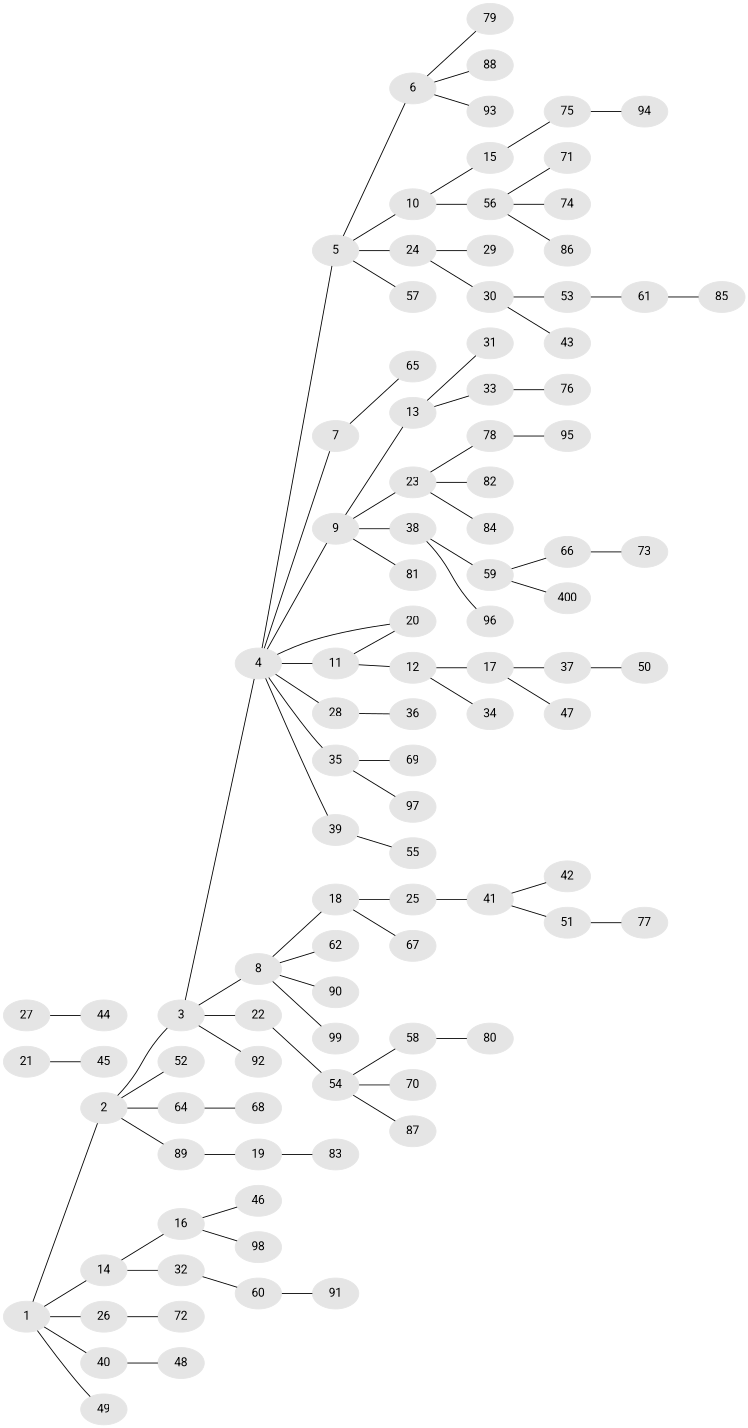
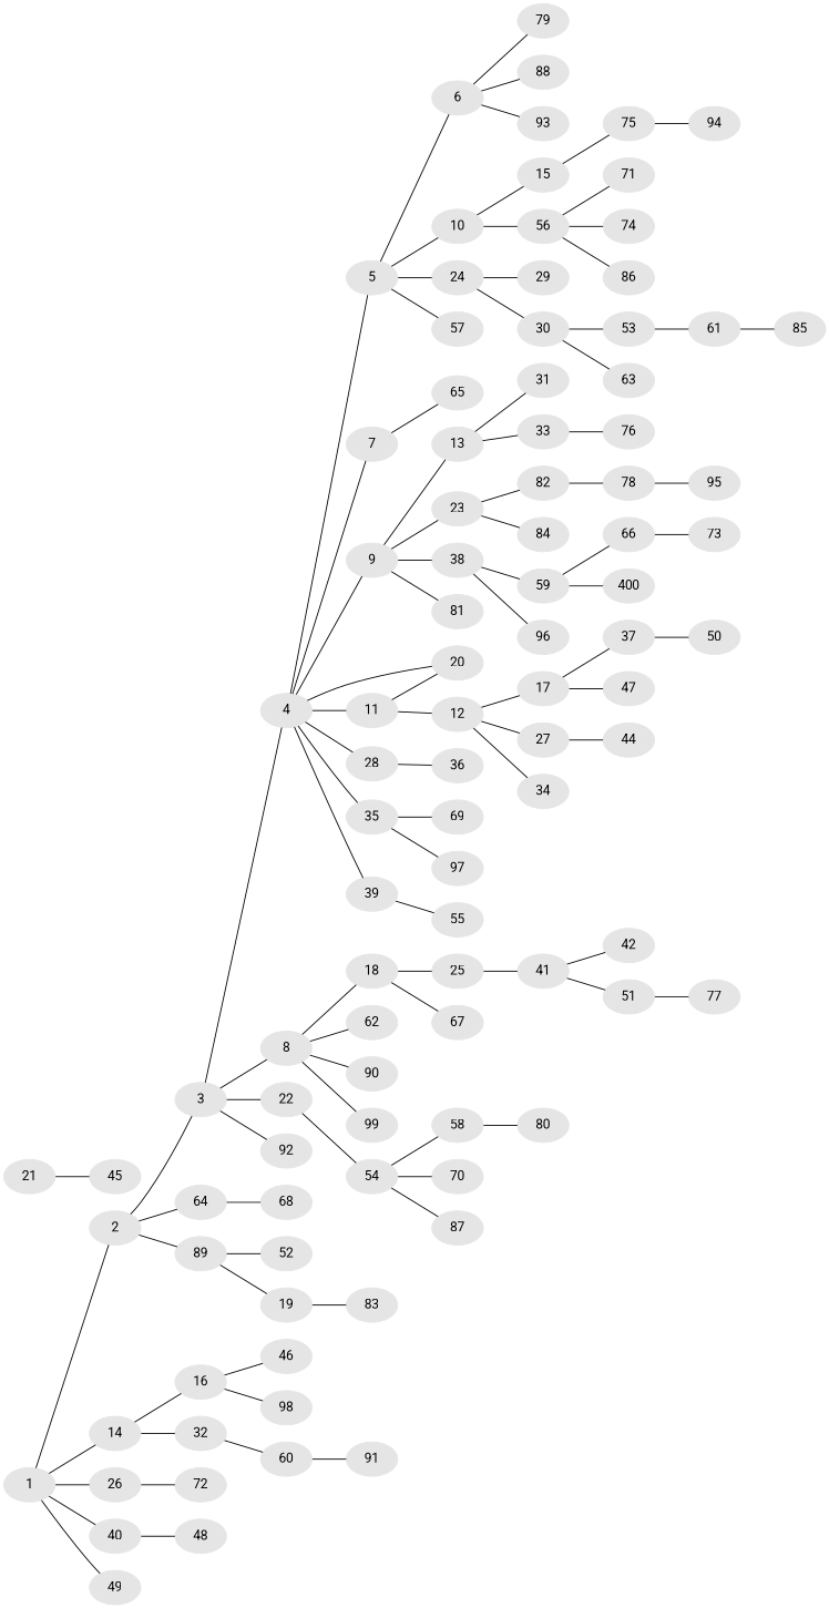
  graph {
    fontname=Roboto
    rankdir=LR
    node [color=gray90 fontname=Roboto style=filled]
    edge [fontname=Roboto]
    1
    2
    14
    26
    40
    49
    3
    52
    64
    89
    16
    32
    72
    48
    4
    8
    22
    92
    19
    83
    68
    5
    7
    9
    11
    28
    35
    39
    20
    18
    62
    90
    99
    54
    6
    10
    24
    57
    65
    13
    23
    38
    81
    12
    21
    45
    36
    69
    97
    55
    79
    88
    93
    15
    56
    29
    30
    25
    67
    31
    33
    78
    82
    84
    59
    96
    75
    71
    74
    86
    17
    27
    34
    37
    47
    44
    76
    46
    98
    60
    94
    50
    41
    58
    70
    87
    95
    53
-   63 [label=43]
+   63
    42
    51
    61
    91
    66
    n95 [label=400]
    77
    85
    80
    73
    1 -- 2
    1 -- 14
    1 -- 26
    1 -- 40
    1 -- 49
    2 -- 3
-   2 -- 52
+   89 -- 52
    2 -- 64
    2 -- 89
    14 -- 16
    14 -- 32
    26 -- 72
    40 -- 48
    3 -- 4
    3 -- 8
    3 -- 22
    3 -- 92
    64 -- 68
    89 -- 19
    16 -- 46
    16 -- 98
    32 -- 60
    4 -- 5
    4 -- 7
    4 -- 9
    4 -- 11
    4 -- 28
    4 -- 35
    4 -- 39
    4 -- 20
    8 -- 18
    8 -- 62
    8 -- 90
    8 -- 99
    22 -- 54
    19 -- 83
    5 -- 6
    5 -- 10
    5 -- 24
    5 -- 57
    7 -- 65
    9 -- 13
    9 -- 23
    9 -- 38
    9 -- 81
    11 -- 20
    11 -- 12
    28 -- 36
    35 -- 69
    35 -- 97
    39 -- 55
    18 -- 25
    18 -- 67
    54 -- 58
    54 -- 70
    54 -- 87
    6 -- 79
    6 -- 88
    6 -- 93
    10 -- 15
    10 -- 56
    24 -- 29
    24 -- 30
    13 -- 31
    13 -- 33
-   23 -- 78
+   82 -- 78
    23 -- 82
    23 -- 84
    38 -- 59
    38 -- 96
    12 -- 17
+   12 -- 27
    12 -- 34
    21 -- 45
    15 -- 75
    56 -- 71
    56 -- 74
    56 -- 86
    30 -- 53
    30 -- 63
    25 -- 41
    33 -- 76
    78 -- 95
    59 -- 66
    59 -- n95
    75 -- 94
    17 -- 37
    17 -- 47
    27 -- 44
    37 -- 50
    60 -- 91
    41 -- 42
    41 -- 51
    58 -- 80
    53 -- 61
    51 -- 77
    61 -- 85
    66 -- 73
  }
